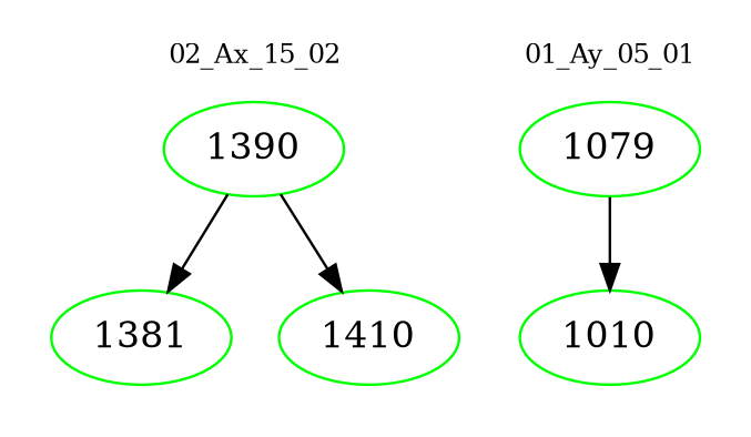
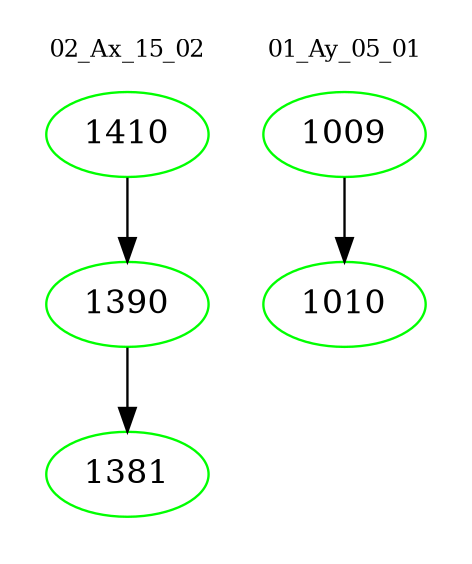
  digraph {
    node [color=green]
    edge [color=black]
    n1 [label=1390]
    n2 [label=1381]
    n3 [label=1410]
-   n4 [label=1079]
+   n4 [label=1009]
    n5 [label=1010]
    subgraph cluster_1 {
      color=white
      fontsize=10
      label="02_Ax_15_02"
      n1
      n2
      n3
    }
    subgraph cluster_2 {
      color=white
      fontsize=10
      label="01_Ay_05_01"
      n4
      n5
    }
    n1 -> n2
-   n1 -> n3
+   n3 -> n1
    n4 -> n5
  }
